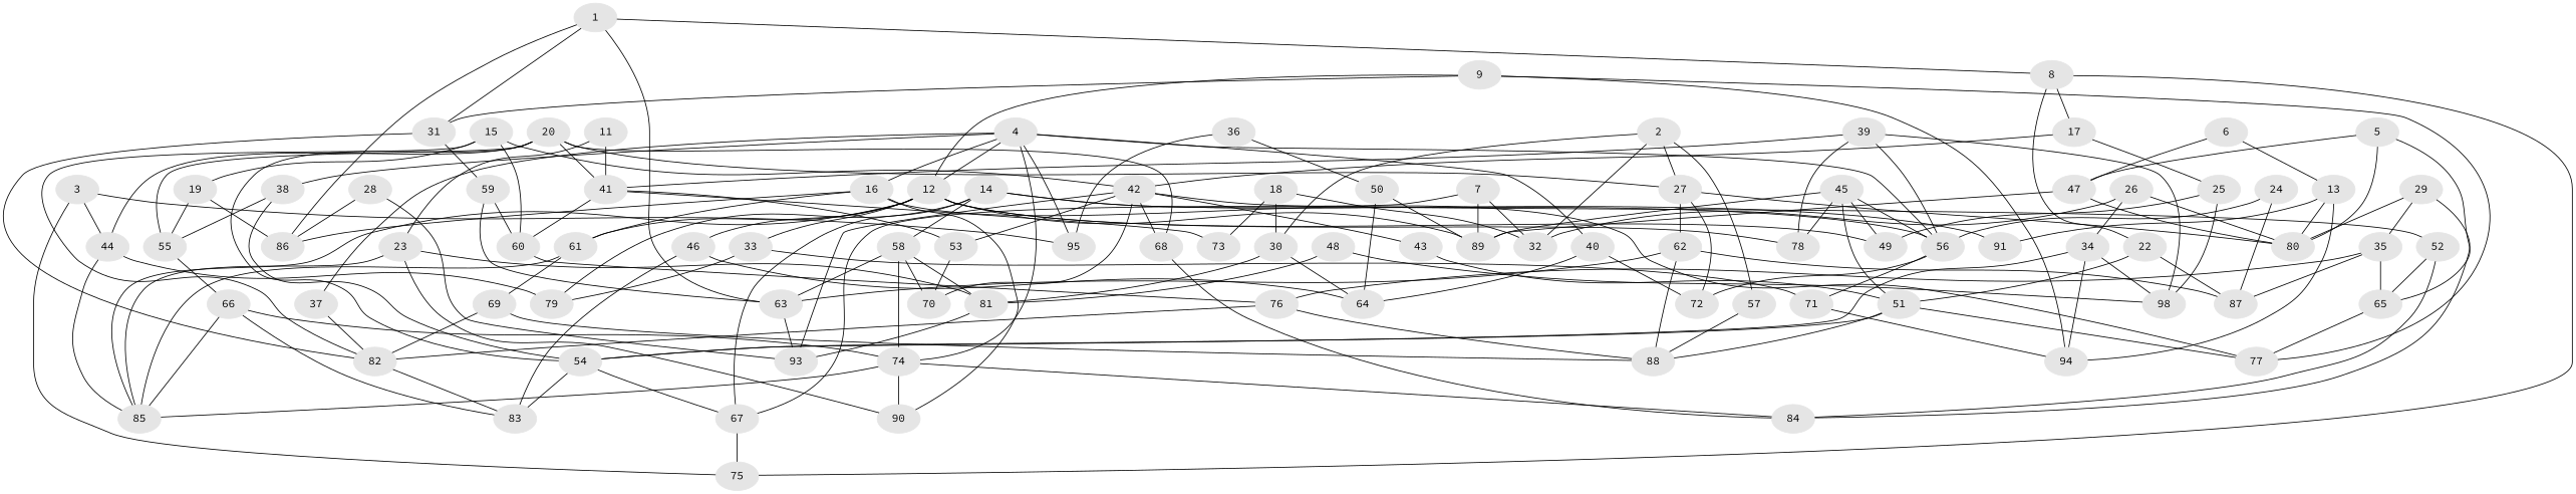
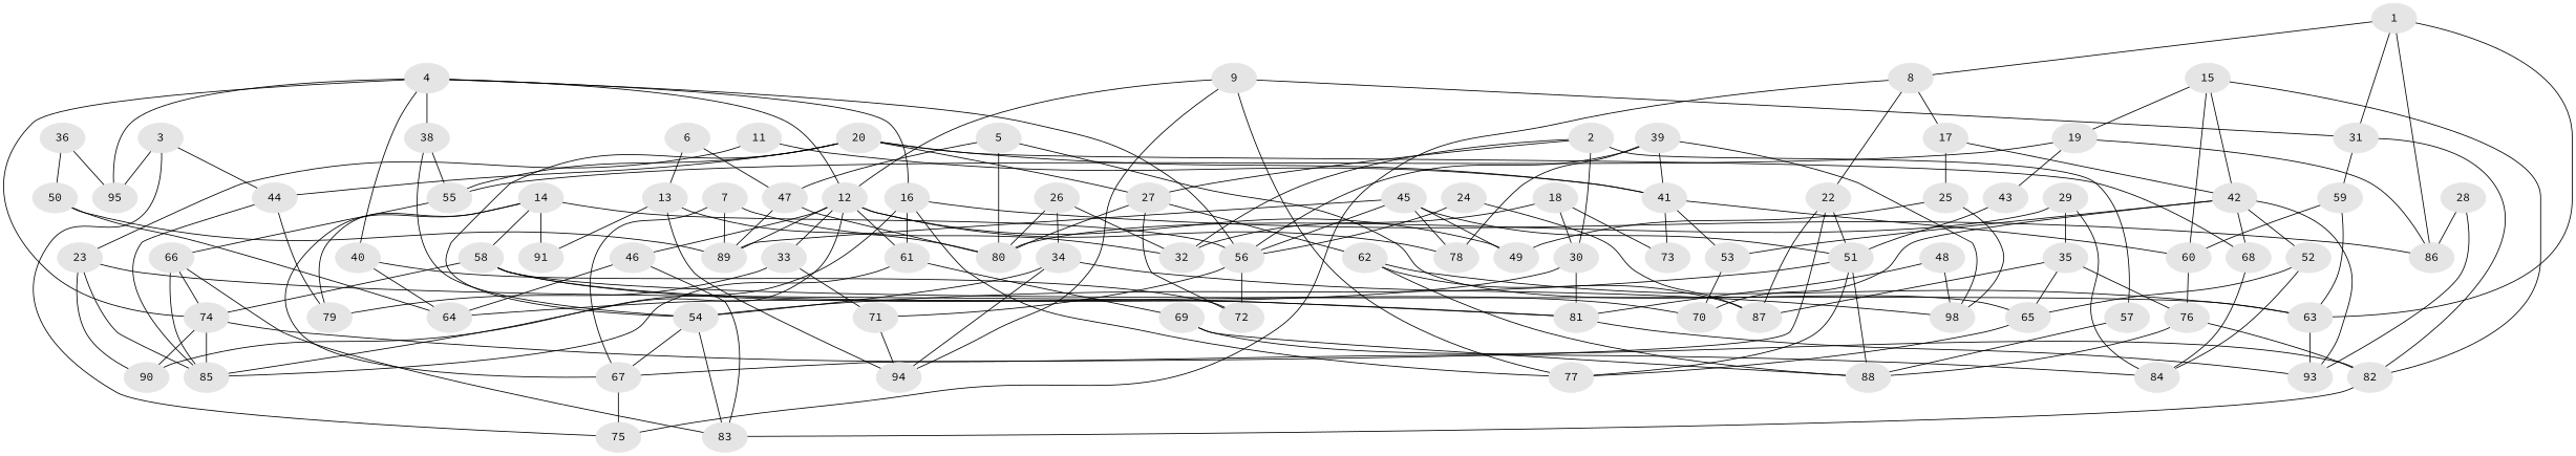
  graph {
    fontname="Source Code Pro"
    node [color=gray90 fontname="Source Code Pro" style=filled]
    edge [fontname="Source Code Pro"]
    1
    8
    31
    63
    86
    75
    17
    22
    82
    59
    93
    2
    27
    30
    32
    57
    80
    62
    72
    81
    64
    88
    3
    44
    95
    85
    79
    4
    12
    16
-   37
    38
    40
    56
    74
    89
    33
    46
    49
    61
    78
    77
    90
    55
    54
    71
    84
    5
    47
    65
    6
    13
    94
    91
    7
    67
    42
    25
    51
    87
    9
    11
    23
    41
    60
    73
    53
    83
    69
    14
    58
    70
    15
    19
    43
    68
    52
    76
    n79 [label=98]
    18
    66
    20
    24
    26
    34
    28
    29
    35
    36
    50
    39
    45
    48
    1 -- 8
    1 -- 31
    1 -- 63
    1 -- 86
    8 -- 75
    8 -- 17
    8 -- 22
    31 -- 82
    31 -- 59
    63 -- 93
    17 -- 42
    17 -- 25
+   22 -- 67
    22 -- 51
    22 -- 87
    82 -- 83
    59 -- 63
    59 -- 60
    2 -- 27
    2 -- 30
    2 -- 32
    2 -- 57
    27 -- 80
    27 -- 62
    27 -- 72
    30 -- 81
    30 -- 64
    57 -- 88
    62 -- 63
    62 -- 88
    62 -- 87
    81 -- 93
    3 -- 75
    3 -- 44
    3 -- 95
    44 -- 85
    44 -- 79
    4 -- 95
    4 -- 12
    4 -- 16
-   4 -- 37
    4 -- 38
    4 -- 40
    4 -- 56
    4 -- 74
    12 -- 85
    12 -- 89
    12 -- 33
    12 -- 46
    12 -- 49
    12 -- 61
    12 -- 78
    16 -- 86
    16 -- 61
    16 -- 77
    16 -- 90
-   37 -- 82
    38 -- 55
    38 -- 54
    40 -- 72
    40 -- 64
    56 -- 72
    56 -- 71
    74 -- 85
    74 -- 90
    74 -- 84
    33 -- 79
    33 -- 71
    46 -- 64
    46 -- 83
    61 -- 85
    61 -- 69
    55 -- 66
    54 -- 67
    54 -- 83
    71 -- 94
    5 -- 80
    5 -- 47
    5 -- 65
    47 -- 80
    47 -- 89
    65 -- 77
    6 -- 47
    6 -- 13
    13 -- 80
    13 -- 94
    13 -- 91
    7 -- 32
    7 -- 89
    7 -- 67
    67 -- 75
    42 -- 93
    42 -- 53
    42 -- 70
    42 -- 68
    42 -- 52
    25 -- 49
    25 -- n79
    51 -- 88
    51 -- 77
    51 -- 54
    9 -- 31
    9 -- 12
    9 -- 77
    9 -- 94
    11 -- 23
    11 -- 41
    23 -- 81
    23 -- 85
    23 -- 90
    41 -- 60
    41 -- 73
    41 -- 53
    60 -- 76
    53 -- 70
    69 -- 82
    69 -- 88
    14 -- 79
    14 -- 56
    14 -- 91
    14 -- 67
    14 -- 58
    58 -- 63
    58 -- 81
    58 -- 74
    58 -- 70
    15 -- 82
    15 -- 42
    15 -- 60
    15 -- 19
    19 -- 86
    19 -- 55
-   42 -- 43
+   19 -- 43
    43 -- 51
    68 -- 84
    52 -- 84
    52 -- 65
    76 -- 82
    76 -- 88
    18 -- 30
    18 -- 32
    18 -- 73
    66 -- 85
    66 -- 74
    66 -- 83
    20 -- 27
    20 -- 44
    20 -- 55
    20 -- 54
    20 -- 41
    20 -- 68
    24 -- 56
    24 -- 87
    26 -- 32
    26 -- 80
    26 -- 34
    34 -- 54
    34 -- 94
    34 -- n79
    28 -- 86
    28 -- 93
    29 -- 80
    29 -- 84
    29 -- 35
    35 -- 65
    35 -- 87
    35 -- 76
    36 -- 95
    36 -- 50
    50 -- 64
    50 -- 89
    39 -- 56
    39 -- 78
    39 -- 41
    39 -- n79
    45 -- 56
    45 -- 89
    45 -- 49
    45 -- 78
    45 -- 51
    48 -- 81
    48 -- n79
  }
